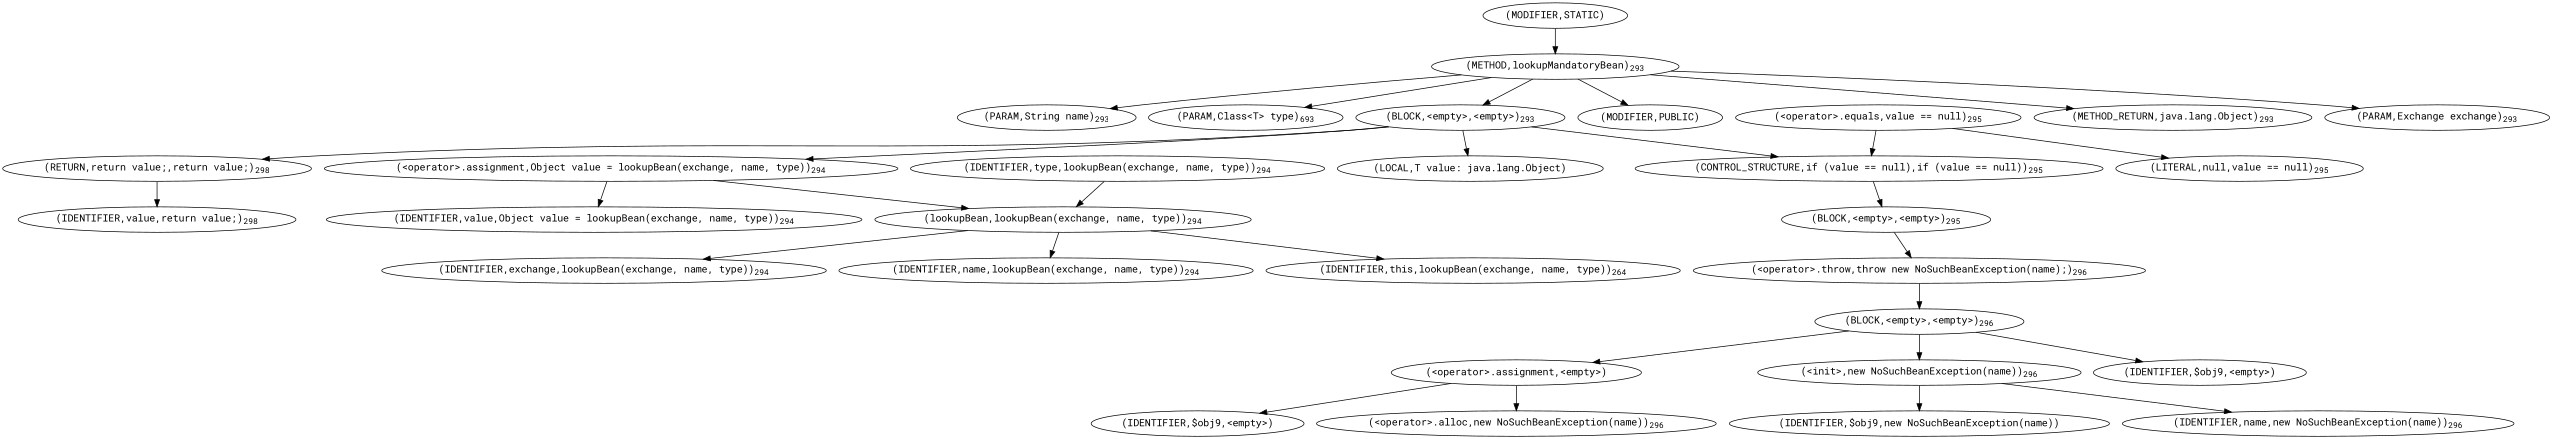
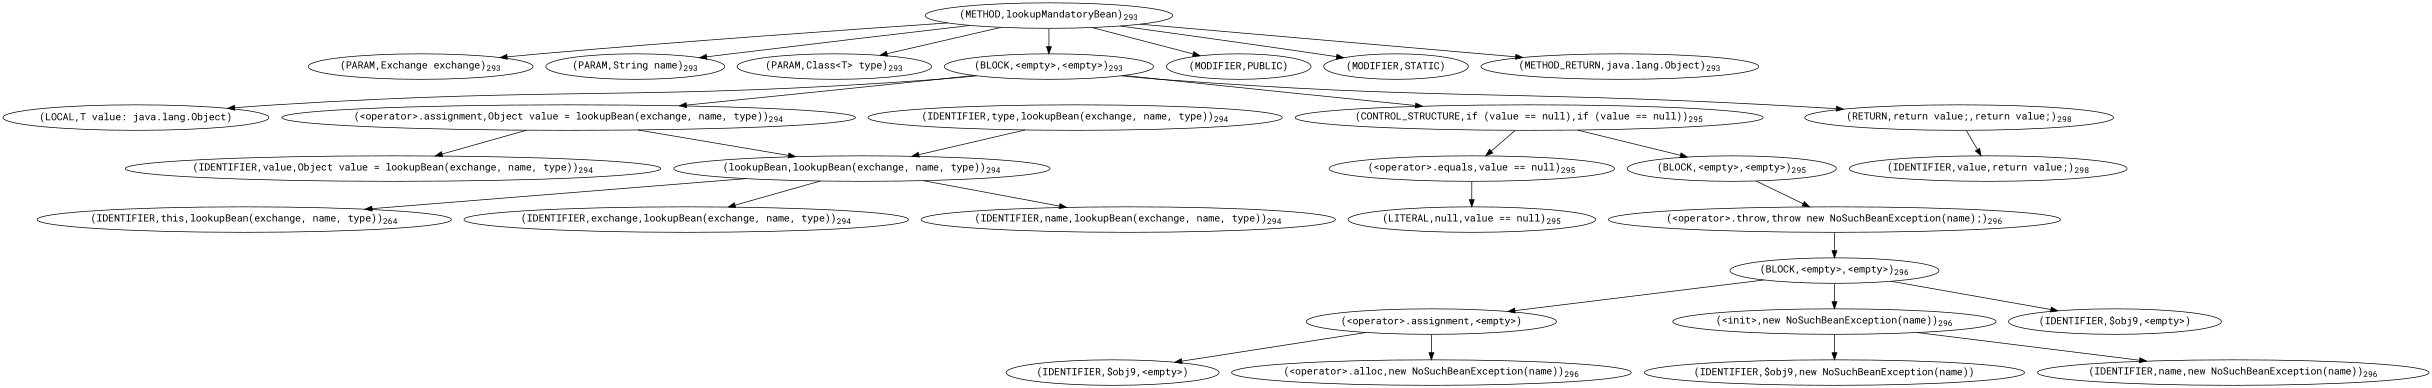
  digraph {
    fontname="Roboto Mono"
    node [fontname="Roboto Mono"]
    edge [fontname="Roboto Mono"]
    n1 [label=<(METHOD,lookupMandatoryBean)<SUB>293</SUB>>]
    n2 [label=<(PARAM,Exchange exchange)<SUB>293</SUB>>]
    n3 [label=<(PARAM,String name)<SUB>293</SUB>>]
-   n4 [label=<(PARAM,Class&lt;T&gt; type)<SUB>693</SUB>>]
+   n4 [label=<(PARAM,Class&lt;T&gt; type)<SUB>293</SUB>>]
    n5 [label=<(BLOCK,&lt;empty&gt;,&lt;empty&gt;)<SUB>293</SUB>>]
    n6 [label=<(MODIFIER,PUBLIC)>]
    n7 [label=<(MODIFIER,STATIC)>]
    n8 [label=<(METHOD_RETURN,java.lang.Object)<SUB>293</SUB>>]
    n9 [label=<(LOCAL,T value: java.lang.Object)>]
    n10 [label=<(&lt;operator&gt;.assignment,Object value = lookupBean(exchange, name, type))<SUB>294</SUB>>]
    n11 [label=<(CONTROL_STRUCTURE,if (value == null),if (value == null))<SUB>295</SUB>>]
    n12 [label=<(RETURN,return value;,return value;)<SUB>298</SUB>>]
    n13 [label=<(IDENTIFIER,value,Object value = lookupBean(exchange, name, type))<SUB>294</SUB>>]
    n14 [label=<(lookupBean,lookupBean(exchange, name, type))<SUB>294</SUB>>]
    n15 [label=<(&lt;operator&gt;.equals,value == null)<SUB>295</SUB>>]
    n16 [label=<(BLOCK,&lt;empty&gt;,&lt;empty&gt;)<SUB>295</SUB>>]
    n17 [label=<(IDENTIFIER,value,return value;)<SUB>298</SUB>>]
    n18 [label=<(IDENTIFIER,this,lookupBean(exchange, name, type))<SUB>264</SUB>>]
    n19 [label=<(IDENTIFIER,exchange,lookupBean(exchange, name, type))<SUB>294</SUB>>]
    n20 [label=<(IDENTIFIER,name,lookupBean(exchange, name, type))<SUB>294</SUB>>]
    n21 [label=<(IDENTIFIER,type,lookupBean(exchange, name, type))<SUB>294</SUB>>]
    n22 [label=<(LITERAL,null,value == null)<SUB>295</SUB>>]
    n23 [label=<(&lt;operator&gt;.throw,throw new NoSuchBeanException(name);)<SUB>296</SUB>>]
    n24 [label=<(BLOCK,&lt;empty&gt;,&lt;empty&gt;)<SUB>296</SUB>>]
    n25 [label=<(&lt;operator&gt;.assignment,&lt;empty&gt;)>]
    n26 [label=<(&lt;init&gt;,new NoSuchBeanException(name))<SUB>296</SUB>>]
    n27 [label=<(IDENTIFIER,$obj9,&lt;empty&gt;)>]
    n28 [label=<(IDENTIFIER,$obj9,&lt;empty&gt;)>]
    n29 [label=<(&lt;operator&gt;.alloc,new NoSuchBeanException(name))<SUB>296</SUB>>]
    n30 [label=<(IDENTIFIER,$obj9,new NoSuchBeanException(name))>]
    n31 [label=<(IDENTIFIER,name,new NoSuchBeanException(name))<SUB>296</SUB>>]
    n1 -> n2
    n1 -> n3
    n1 -> n4
    n1 -> n5
    n1 -> n6
-   n7 -> n1
+   n1 -> n7
    n1 -> n8
    n5 -> n9
    n5 -> n10
    n5 -> n11
    n5 -> n12
    n10 -> n13
    n10 -> n14
-   n15 -> n11
+   n11 -> n15
    n11 -> n16
    n12 -> n17
    n14 -> n18
    n14 -> n19
    n14 -> n20
    n15 -> n22
    n16 -> n23
    n21 -> n14
    n23 -> n24
    n24 -> n25
    n24 -> n26
    n24 -> n27
    n25 -> n28
    n25 -> n29
    n26 -> n30
    n26 -> n31
  }
